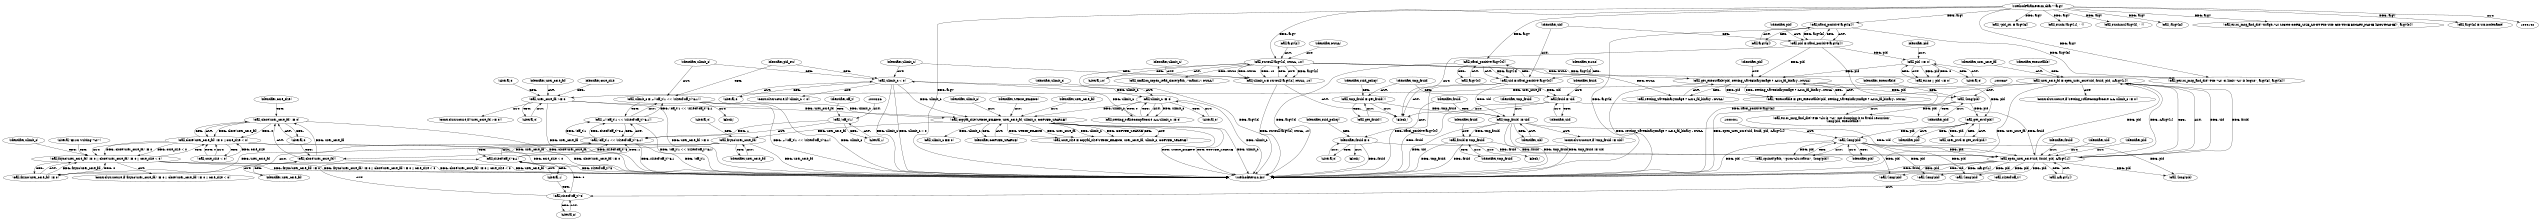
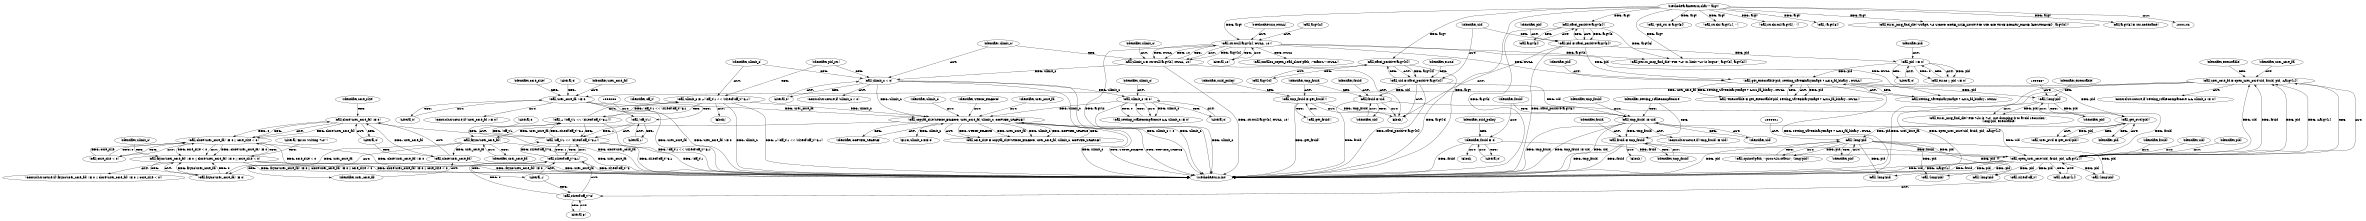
  digraph {
    n1 [label="(Call,close(user_core_fd) != 0)"]
    n2 [label="(Call,close(user_core_fd) != 0 || core_size < 0)"]
    n3 [label="(Literal,0)"]
    n4 [label="(MethodReturn,int)"]
    n5 [label="(Call,fsync(user_core_fd) != 0 || close(user_core_fd) != 0 || core_size < 0)"]
    n6 [label="(Call,core_size < 0)"]
    n7 [label="(Call,close(user_core_fd))"]
    n8 [label="(Identifier,user_core_fd)"]
    n9 [label="(Call,fsync(user_core_fd))"]
    n10 [label="(Call,fsync(user_core_fd) != 0)"]
    n11 [label="(Identifier,user_core_fd)"]
    n12 [label="(Call,copyfd_size(STDIN_FILENO, user_core_fd, ulimit_c, COPYFD_SPARSE))"]
    n13 [label="(Identifier,COPYFD_SPARSE)"]
    n14 [label="(Call,core_size = copyfd_size(STDIN_FILENO, user_core_fd, ulimit_c, COPYFD_SPARSE))"]
-   n15 [label="(Call,ulimit_c == 0)"]
+   n15 [label="(Error,ulimit_c == 0)"]
    n16 [label="(Call,user_core_fd >= 0)"]
    n17 [label="(Literal,0)"]
    n18 [label="(ControlStructure,if (user_core_fd >= 0))"]
    n19 [label="(Call,user_core_fd = open_user_core(uid, fsuid, pid, &argv[1]))"]
    n20 [label="(Call,open_user_core(uid, fsuid, pid, &argv[1]))"]
    n21 [label="(ControlStructure,if (setting_MakeCompatCore && ulimit_c != 0))"]
    n22 [label="(Call,(long)pid)"]
    n23 [label="(Call,(long)pid)"]
    n24 [label="(Call,(long)pid)"]
    n25 [label="(Call,&argv[1])"]
    n26 [label="(Call,(long)pid)"]
    n27 [label="(Call,tmp_fsuid != uid)"]
    n28 [label="(Call,fsuid = tmp_fsuid)"]
    n29 [label="(ControlStructure,if (tmp_fsuid != uid))"]
    n30 [label="(Identifier,uid)"]
    n31 [label="(Block,)"]
    n32 [label="(Identifier,tmp_fsuid)"]
    n33 [label="(Call,tmp_fsuid = get_fsuid())"]
    n34 [label="(Call,get_fsuid())"]
    n35 [label="(Block,)"]
    n36 [label="(Call,uid = xatoi_positive(argv[4]))"]
    n37 [label="(Call,xatoi_positive(argv[4]))"]
    n38 [label="(Call,fsuid = uid)"]
    n39 [label="(Call,argv[4])"]
    n40 [label="(Identifier,uid)"]
    n41 [label="(MethodParameterIn,char** argv)"]
    n42 [label="(Call,xatoi_positive(argv[3]))"]
    n43 [label="(Call,strtoull(argv[2], NULL, 10))"]
    n44 [label="(Call,*pid_str = argv[3])"]
    n45 [label="(Call,strchr(argv[1], ' '))"]
    n46 [label="(Call,strchrnul(argv[i], ' '))"]
    n47 [label="(Call,!argv[8])"]
    n48 [label="(Call,perror_msg_and_die(\"PID '%s' or limit '%s' is bogus\", argv[3], argv[2]))"]
    n49 [label="(Call,error_msg_and_die(\"Usage: %s SIGNO CORE_SIZE_LIMIT PID UID GID TIME BINARY_NAME [HOSTNAME]\", argv[0]))"]
    n50 [label="(Call,argv[8] = uts.nodename)"]
    1000142
    n52 [label="(Call,pid = xatoi_positive(argv[3]))"]
    n53 [label="(Call,argv[3])"]
    n54 [label="(Call,get_executable(pid, setting_SaveBinaryImage ? &src_fd_binary : NULL))"]
    n55 [label="(Call,setting_SaveBinaryImage ? &src_fd_binary : NULL)"]
    n56 [label="(Call,ulimit_c = strtoull(argv[2], NULL, 10))"]
    n57 [label="(Literal,10)"]
    n58 [label="(Call,xmalloc_xopen_read_close(path, /*maxsz:*/ NULL))"]
    n59 [label="(Identifier,fsuid = 0)"]
    n60 [label="(Literal,0)"]
    n61 [label="(Block,)"]
    n62 [label="(Call,(long)pid)"]
    n63 [label="(Identifier,pid)"]
    n64 [label="(Call,sprintf(path, \"/proc/%lu/status\", (long)pid))"]
    n65 [label="(Call,get_cwd(pid))"]
    n66 [label="(Identifier,pid)"]
    n67 [label="(Call,user_pwd = get_cwd(pid))"]
    n68 [label="(Call,(long)pid)"]
    n69 [label="(Call,error_msg_and_die(\"PID %lu is '%s', not dumping it to avoid recursion\",\n                        (long)pid, executable))"]
    n70 [label="(Identifier,pid)"]
    n71 [label="(Call,*executable = get_executable(pid, setting_SaveBinaryImage ? &src_fd_binary : NULL))"]
    n72 [label="(Call,pid <= 0)"]
    n73 [label="(Call,errno || pid <= 0)"]
    n74 [label="(Literal,0)"]
    n75 [label="(Call,ulimit_c < 0)"]
    n76 [label="(Call,ulimit_c = ~((off_t)1 << (sizeof(off_t)*8-1)))"]
    n77 [label="(Call,~((off_t)1 << (sizeof(off_t)*8-1)))"]
    n78 [label="(Block,)"]
    n79 [label="(Call,(off_t)1 << (sizeof(off_t)*8-1))"]
    n80 [label="(Call,ulimit_c != 0)"]
    n81 [label="(Literal,0)"]
    n82 [label="(Call,setting_MakeCompatCore && ulimit_c != 0)"]
    n83 [label="(Call,sizeof(off_t)*8-1)"]
    n84 [label="(Literal,1)"]
    n85 [label="(Call,(off_t)1)"]
    n86 [label="(Literal,1)"]
    n87 [label="(Call,sizeof(off_t)*8)"]
    n88 [label="(Literal,8)"]
    n89 [label="(ControlStructure,if (ulimit_c < 0))"]
    n90 [label="(Literal,0)"]
    n91 [label="(ControlStructure,if (fsync(user_core_fd) != 0 || close(user_core_fd) != 0 || core_size < 0))"]
    n92 [label="(Identifier,executable)"]
-   n93 [label="(Identifier,NULL)"]
+   n93 [label="(MethodReturn,NULL)"]
    n94 [label="(Identifier,tmp_fsuid)"]
    n95 [label="(Identifier,ulimit_c)"]
    n96 [label="(Literal,0)"]
    n97 [label="(Identifier,suid_policy)"]
    n98 [label="(Identifier,fsuid)"]
    n99 [label="(Identifier,pid_str)"]
    n100 [label="(Identifier,user_core_fd)"]
    n101 [label="(Identifier,uid)"]
    n102 [label="(Identifier,core_size)"]
    n103 [label="(Identifier,suid_policy)"]
    n104 [label="(Identifier,fsuid)"]
    n105 [label="(Literal,0)"]
    n106 [label="(Identifier,fsuid)"]
    n107 [label="(Identifier,executable)"]
    n108 [label="(Identifier,ulimit_c)"]
    n109 [label="(Identifier,pid)"]
    n110 [label="(Identifier,fsuid)"]
    n111 [label="(Identifier,ulimit_c)"]
    n112 [label="(Call,argv[2])"]
    n113 [label="(Identifier,user_core_fd)"]
+   n114 [label="(Identifier,setting_MakeCompatCore)"]
    n115 [label="(Literal,\"Error writing '%s'\")"]
    n116 [label="(Identifier,uid)"]
    n117 [label="(Identifier,core_size)"]
    n118 [label="(Identifier,ulimit_c)"]
    n119 [label="(Identifier,pid)"]
    n120 [label="(Identifier,ulimit_c)"]
    n121 [label="(Identifier,ulimit_c)"]
    n122 [label="(Identifier,pid)"]
    n123 [label="(Identifier,pid)"]
    n124 [label="(Identifier,STDIN_FILENO)"]
    n125 [label="(Identifier,off_t)"]
    n126 [label="(Identifier,user_core_fd)"]
    n127 [label="(Call,sizeof(off_t))"]
    n128 [label="(Identifier,tmp_fsuid)"]
    n129 [label="(Identifier,errno)"]
    1000401
    1000387
    1000286
    n1 -> n2 [label="AST: "]
    n1 -> n2 [label="DDG: close(user_core_fd)"]
    n1 -> n2 [label="DDG: 0"]
    n1 -> n3 [label="CFG: "]
    n1 -> n4 [label="DDG: close(user_core_fd)"]
    n2 -> n1 [label="CFG: "]
    n2 -> n4 [label="DDG: close(user_core_fd) != 0"]
    n2 -> n4 [label="DDG: core_size < 0"]
    n2 -> n5 [label="AST: "]
    n2 -> n5 [label="DDG: close(user_core_fd) != 0"]
    n2 -> n5 [label="DDG: core_size < 0"]
    n2 -> n6 [label="CFG: "]
    n3 -> n1 [label="AST: "]
    n3 -> n7 [label="CFG: "]
    n5 -> n2 [label="CFG: "]
    n5 -> n4 [label="DDG: close(user_core_fd) != 0 || core_size < 0"]
    n5 -> n4 [label="DDG: fsync(user_core_fd) != 0"]
    n5 -> n4 [label="DDG: fsync(user_core_fd) != 0 || close(user_core_fd) != 0 || core_size < 0"]
    n5 -> n10 [label="CFG: "]
    n5 -> n91 [label="AST: "]
    n6 -> n2 [label="AST: "]
    n6 -> n2 [label="DDG: core_size"]
    n6 -> n2 [label="DDG: 0"]
    n7 -> n1 [label="AST: "]
    n7 -> n1 [label="DDG: user_core_fd"]
    n7 -> n4 [label="DDG: user_core_fd"]
    n7 -> n8 [label="CFG: "]
    n8 -> n7 [label="AST: "]
    n9 -> n4 [label="DDG: user_core_fd"]
    n9 -> n7 [label="DDG: user_core_fd"]
    n9 -> n10 [label="AST: "]
    n9 -> n10 [label="DDG: user_core_fd"]
    n9 -> n11 [label="CFG: "]
    n10 -> n5 [label="AST: "]
    n10 -> n5 [label="DDG: fsync(user_core_fd)"]
    n10 -> n5 [label="DDG: 0"]
    n11 -> n9 [label="AST: "]
    n12 -> n4 [label="DDG: COPYFD_SPARSE"]
    n12 -> n4 [label="DDG: ulimit_c"]
    n12 -> n4 [label="DDG: STDIN_FILENO"]
    n12 -> n9 [label="DDG: user_core_fd"]
    n12 -> n13 [label="CFG: "]
    n12 -> n14 [label="AST: "]
    n12 -> n14 [label="DDG: STDIN_FILENO"]
    n12 -> n14 [label="DDG: user_core_fd"]
    n12 -> n14 [label="DDG: ulimit_c"]
    n12 -> n14 [label="DDG: COPYFD_SPARSE"]
    n12 -> n15 [label="DDG: ulimit_c"]
    n13 -> n12 [label="AST: "]
    n14 -> n12 [label="CFG: "]
    n16 -> n4 [label="DDG: user_core_fd"]
    n16 -> n4 [label="DDG: user_core_fd >= 0"]
    n16 -> n12 [label="DDG: user_core_fd"]
    n16 -> n17 [label="CFG: "]
    n16 -> n18 [label="AST: "]
    n17 -> n16 [label="AST: "]
    n19 -> n4 [label="DDG: user_core_fd"]
    n19 -> n4 [label="DDG: open_user_core(uid, fsuid, pid, &argv[1])"]
    n19 -> n16 [label="DDG: user_core_fd"]
    n19 -> n20 [label="CFG: "]
    n19 -> n21 [label="AST: "]
    n20 -> n4 [label="DDG: fsuid"]
    n20 -> n4 [label="DDG: pid"]
    n20 -> n4 [label="DDG: uid"]
    n20 -> n4 [label="DDG: &argv[1]"]
    n20 -> n19 [label="AST: "]
    n20 -> n19 [label="DDG: uid"]
    n20 -> n19 [label="DDG: fsuid"]
    n20 -> n19 [label="DDG: pid"]
    n20 -> n19 [label="DDG: &argv[1]"]
    n20 -> n22 [label="DDG: pid"]
    n20 -> n23 [label="DDG: pid"]
    n20 -> n24 [label="DDG: pid"]
    n20 -> n25 [label="CFG: "]
    n20 -> n26 [label="DDG: pid"]
    n25 -> n20 [label="AST: "]
    n27 -> n4 [label="DDG: uid"]
    n27 -> n4 [label="DDG: tmp_fsuid"]
    n27 -> n4 [label="DDG: tmp_fsuid != uid"]
    n27 -> n20 [label="DDG: uid"]
    n27 -> n28 [label="DDG: tmp_fsuid"]
    n27 -> n29 [label="AST: "]
    n27 -> n30 [label="CFG: "]
    n28 -> n4 [label="DDG: fsuid"]
    n28 -> n4 [label="DDG: tmp_fsuid"]
    n28 -> n20 [label="DDG: fsuid"]
    n28 -> n31 [label="AST: "]
    n28 -> n32 [label="CFG: "]
    n30 -> n27 [label="AST: "]
    n32 -> n28 [label="AST: "]
+   n33 -> n4 [label="DDG: get_fsuid()"]
    n33 -> n27 [label="DDG: tmp_fsuid"]
    n33 -> n34 [label="CFG: "]
    n33 -> n35 [label="AST: "]
    n34 -> n33 [label="AST: "]
    n36 -> n4 [label="DDG: xatoi_positive(argv[4])"]
    n36 -> n27 [label="DDG: uid"]
    n36 -> n35 [label="AST: "]
    n36 -> n37 [label="CFG: "]
    n36 -> n38 [label="DDG: uid"]
    n37 -> n4 [label="DDG: argv[4]"]
    n37 -> n36 [label="AST: "]
    n37 -> n36 [label="DDG: argv[4]"]
    n37 -> n39 [label="CFG: "]
    n38 -> n4 [label="DDG: fsuid"]
    n38 -> n20 [label="DDG: fsuid"]
    n38 -> n35 [label="AST: "]
    n38 -> n40 [label="CFG: "]
    n39 -> n37 [label="AST: "]
    n40 -> n38 [label="AST: "]
    n41 -> n4 [label="DDG: argv"]
    n41 -> n37 [label="DDG: argv"]
    n41 -> n42 [label="DDG: argv"]
    n41 -> n43 [label="DDG: argv"]
    n41 -> n44 [label="DDG: argv"]
    n41 -> n45 [label="DDG: argv"]
    n41 -> n46 [label="DDG: argv"]
    n41 -> n47 [label="DDG: argv"]
    n41 -> n48 [label="DDG: argv"]
    n41 -> n49 [label="DDG: argv"]
    n41 -> n50 [label="DDG: argv"]
    n41 -> 1000142 [label="AST: "]
    n42 -> n4 [label="DDG: argv[3]"]
    n42 -> n48 [label="DDG: argv[3]"]
    n42 -> n52 [label="AST: "]
    n42 -> n52 [label="DDG: argv[3]"]
    n42 -> n53 [label="CFG: "]
    n43 -> n4 [label="DDG: argv[2]"]
    n43 -> n48 [label="DDG: argv[2]"]
    n43 -> n54 [label="DDG: NULL"]
    n43 -> n55 [label="DDG: NULL"]
    n43 -> n56 [label="AST: "]
    n43 -> n56 [label="DDG: argv[2]"]
    n43 -> n56 [label="DDG: NULL"]
    n43 -> n56 [label="DDG: 10"]
    n43 -> n57 [label="CFG: "]
    n43 -> n58 [label="DDG: NULL"]
    n52 -> n4 [label="DDG: xatoi_positive(argv[3])"]
    n52 -> n35 [label="AST: "]
    n52 -> n42 [label="CFG: "]
    n52 -> n54 [label="DDG: pid"]
    n52 -> n72 [label="DDG: pid"]
    n53 -> n42 [label="AST: "]
    n54 -> n4 [label="DDG: setting_SaveBinaryImage ? &src_fd_binary : NULL"]
    n54 -> n55 [label="CFG: "]
    n54 -> n65 [label="DDG: pid"]
    n54 -> n68 [label="DDG: pid"]
    n54 -> n71 [label="AST: "]
    n54 -> n71 [label="DDG: pid"]
    n54 -> n71 [label="DDG: setting_SaveBinaryImage ? &src_fd_binary : NULL"]
    n55 -> n54 [label="AST: "]
    n56 -> n4 [label="DDG: strtoull(argv[2], NULL, 10)"]
    n56 -> n35 [label="AST: "]
    n56 -> n43 [label="CFG: "]
-   n82 -> n75 [label="DDG: ulimit_c"]
+   n56 -> n75 [label="DDG: ulimit_c"]
    n57 -> n43 [label="AST: "]
    n59 -> n4 [label="DDG: fsuid"]
    n59 -> n20 [label="DDG: fsuid"]
    n59 -> n60 [label="CFG: "]
    n59 -> n61 [label="AST: "]
    n60 -> n59 [label="AST: "]
    n62 -> n4 [label="DDG: pid"]
    n62 -> n20 [label="DDG: pid"]
    n62 -> n22 [label="DDG: pid"]
    n62 -> n23 [label="DDG: pid"]
    n62 -> n24 [label="DDG: pid"]
    n62 -> n26 [label="DDG: pid"]
    n62 -> n63 [label="CFG: "]
    n62 -> n64 [label="AST: "]
    n62 -> n64 [label="DDG: pid"]
    n63 -> n62 [label="AST: "]
    n64 -> n62 [label="CFG: "]
    n65 -> n62 [label="DDG: pid"]
    n65 -> n66 [label="CFG: "]
    n65 -> n67 [label="AST: "]
    n65 -> n67 [label="DDG: pid"]
    n66 -> n65 [label="AST: "]
    n67 -> n65 [label="CFG: "]
    n68 -> n65 [label="DDG: pid"]
    n68 -> n69 [label="AST: "]
    n68 -> n69 [label="DDG: pid"]
    n68 -> n70 [label="CFG: "]
    n70 -> n68 [label="AST: "]
    n71 -> n54 [label="CFG: "]
    n72 -> n54 [label="DDG: pid"]
    n72 -> n73 [label="AST: "]
    n72 -> n73 [label="DDG: pid"]
    n72 -> n73 [label="DDG: 0"]
    n72 -> n74 [label="CFG: "]
    n73 -> n72 [label="CFG: "]
    n74 -> n72 [label="AST: "]
    n75 -> n4 [label="DDG: ulimit_c"]
    n75 -> n4 [label="DDG: ulimit_c < 0"]
    n75 -> n12 [label="DDG: ulimit_c"]
    n75 -> n80 [label="DDG: ulimit_c"]
    n75 -> n89 [label="AST: "]
    n75 -> n90 [label="CFG: "]
    n76 -> n4 [label="DDG: ulimit_c"]
    n76 -> n4 [label="DDG: ~((off_t)1 << (sizeof(off_t)*8-1))"]
    n76 -> n12 [label="DDG: ulimit_c"]
    n76 -> n77 [label="CFG: "]
    n76 -> n78 [label="AST: "]
    n77 -> n4 [label="DDG: (off_t)1 << (sizeof(off_t)*8-1)"]
    n77 -> n76 [label="AST: "]
    n77 -> n76 [label="DDG: (off_t)1 << (sizeof(off_t)*8-1)"]
    n77 -> n79 [label="CFG: "]
    n79 -> n4 [label="DDG: (off_t)1"]
    n79 -> n4 [label="DDG: sizeof(off_t)*8-1"]
    n79 -> n77 [label="AST: "]
    n79 -> n77 [label="DDG: (off_t)1"]
    n79 -> n77 [label="DDG: sizeof(off_t)*8-1"]
    n79 -> n83 [label="CFG: "]
    n80 -> n4 [label="DDG: ulimit_c"]
    n80 -> n12 [label="DDG: ulimit_c"]
    n80 -> n81 [label="CFG: "]
    n80 -> n82 [label="AST: "]
    n80 -> n82 [label="DDG: ulimit_c"]
    n80 -> n82 [label="DDG: 0"]
    n81 -> n80 [label="AST: "]
    n82 -> n80 [label="CFG: "]
    n83 -> n4 [label="DDG: sizeof(off_t)*8"]
    n83 -> n79 [label="AST: "]
    n83 -> n79 [label="DDG: sizeof(off_t)*8"]
    n83 -> n79 [label="DDG: 1"]
    n83 -> n84 [label="CFG: "]
    n84 -> n83 [label="AST: "]
    n84 -> n87 [label="CFG: "]
    n85 -> n79 [label="AST: "]
    n85 -> n79 [label="DDG: 1"]
    n85 -> n86 [label="CFG: "]
    n86 -> n85 [label="AST: "]
    n87 -> n83 [label="AST: "]
    n87 -> n83 [label="DDG: 8"]
    n87 -> n88 [label="CFG: "]
    n88 -> n87 [label="AST: "]
    n90 -> n75 [label="AST: "]
    n92 -> n19 [label="CFG: "]
    n93 -> n43 [label="AST: "]
    n94 -> n33 [label="AST: "]
    n94 -> n38 [label="CFG: "]
    n95 -> n56 [label="AST: "]
    n96 -> n9 [label="CFG: "]
    n97 -> n33 [label="CFG: "]
    n98 -> n38 [label="AST: "]
    n99 -> n75 [label="CFG: "]
    n99 -> n76 [label="CFG: "]
    n100 -> n12 [label="AST: "]
    n101 -> n36 [label="AST: "]
    n101 -> n52 [label="CFG: "]
    n102 -> n16 [label="CFG: "]
    n103 -> n59 [label="CFG: "]
    n104 -> n28 [label="AST: "]
    n105 -> n16 [label="CFG: "]
    n106 -> n20 [label="AST: "]
    n107 -> n68 [label="CFG: "]
    n108 -> n12 [label="AST: "]
    n109 -> n54 [label="AST: "]
    n110 -> n27 [label="CFG: "]
    n110 -> n59 [label="AST: "]
    n111 -> n75 [label="CFG: "]
    n111 -> n76 [label="AST: "]
    n112 -> n43 [label="AST: "]
    n113 -> n16 [label="AST: "]
+   n114 -> n27 [label="CFG: "]
+   n114 -> n28 [label="CFG: "]
    n115 -> n5 [label="CFG: "]
    n116 -> n20 [label="AST: "]
    n117 -> n1 [label="CFG: "]
    n118 -> n5 [label="CFG: "]
    n119 -> n72 [label="AST: "]
    n120 -> n56 [label="CFG: "]
    n120 -> n75 [label="AST: "]
    n121 -> n80 [label="AST: "]
    n122 -> n20 [label="AST: "]
    n123 -> n52 [label="AST: "]
    n124 -> n12 [label="AST: "]
    n125 -> n85 [label="CFG: "]
    n126 -> n19 [label="AST: "]
    n127 -> n87 [label="AST: "]
    n128 -> n27 [label="AST: "]
    n129 -> n36 [label="CFG: "]
    1000401 -> n62 [label="AST: "]
    1000387 -> n68 [label="AST: "]
    1000286 -> n85 [label="AST: "]
  }
